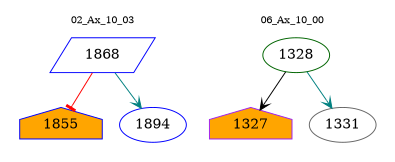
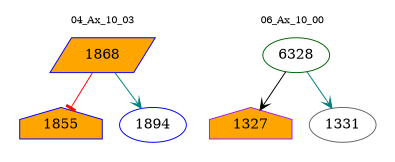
  digraph {
    node [color=blue fillcolor=orange shape=ellipse style=filled]
    edge [arrowhead=vee color=teal]
-   n1 [fillcolor=white label=1868 shape=parallelogram]
+   n1 [label=1868 shape=parallelogram]
    n2 [label=1855 shape=house]
    n3 [fillcolor=white label=1894]
-   n4 [color=darkgreen fillcolor=white label=1328]
+   n4 [color=darkgreen fillcolor=white label=6328]
    n5 [color=purple label=1327 shape=house]
    n6 [color=gray40 fillcolor=white label=1331]
    subgraph cluster_1 {
      color=white
      fontsize=10
-     label="02_Ax_10_03"
+     label="04_Ax_10_03"
      n1
      n2
      n3
    }
    subgraph cluster_2 {
      color=white
      fontsize=10
      label="06_Ax_10_00"
      n4
      n5
      n6
    }
    n1 -> n2 [arrowhead=tee color=red]
    n1 -> n3
    n4 -> n5 [color=black]
    n4 -> n6
  }
